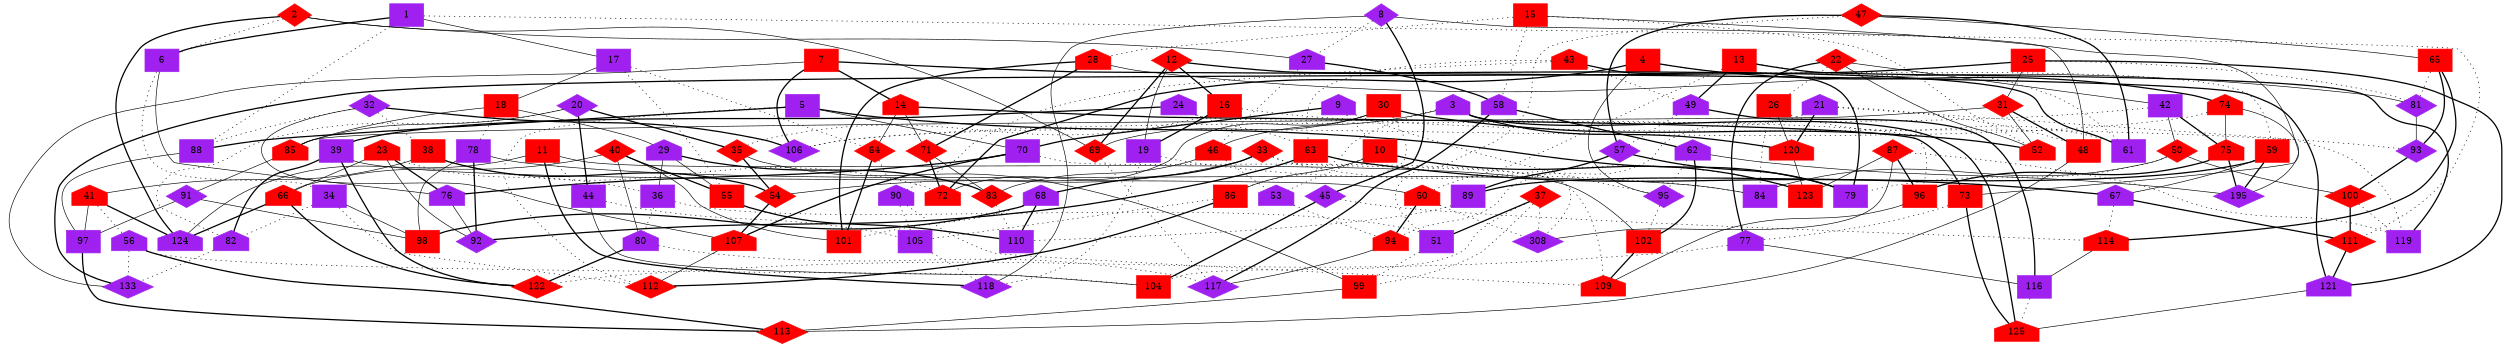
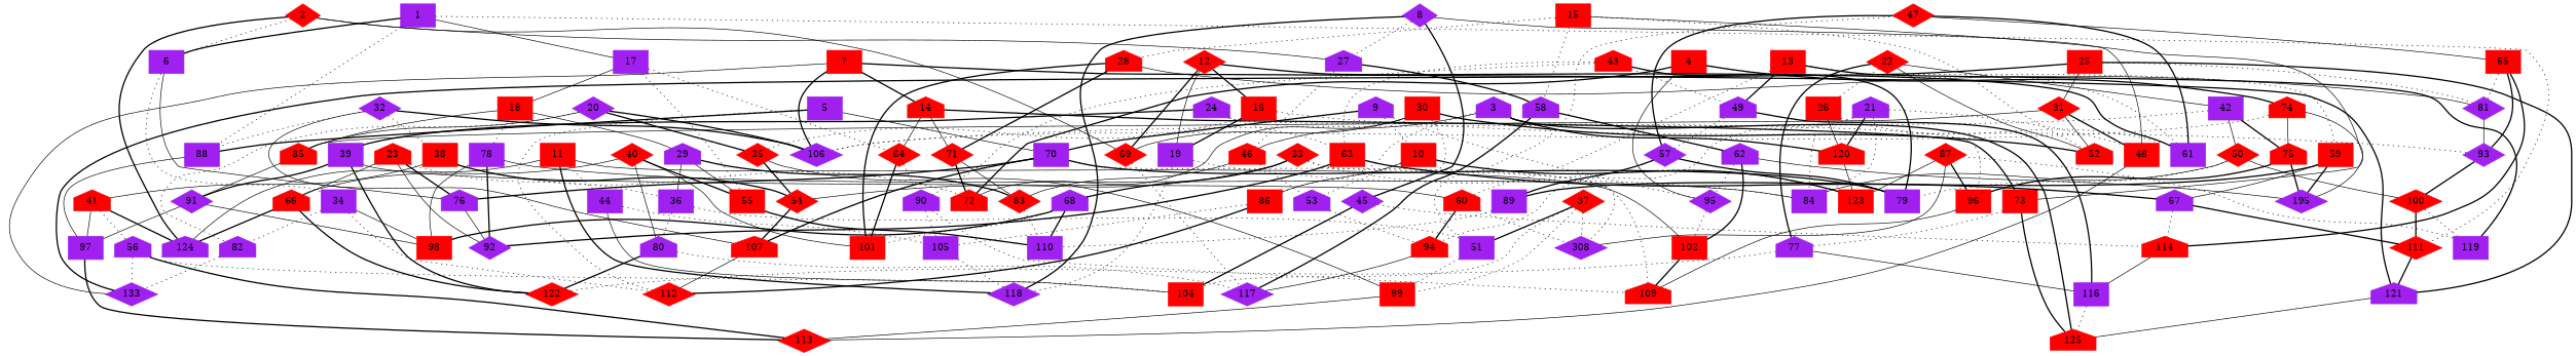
  graph {
    node [color=red shape=box style=filled]
    edge [style=bold]
    1 [color=purple]
    6 [color=purple]
    17 [color=purple]
    88 [color=purple]
    111 [shape=diamond]
    34 [color=purple]
    76 [color=purple shape=house]
    64 [shape=diamond]
    18
    55
    97 [color=purple]
    121 [color=purple shape=house]
    2 [shape=diamond]
    27 [color=purple shape=house]
    69 [shape=diamond]
    124 [color=purple shape=house]
    46 [shape=house]
    58 [color=purple shape=house]
    117 [color=purple shape=diamond]
    3 [color=purple shape=house]
    86
    120 [shape=house]
    125 [shape=house]
    53 [color=purple shape=house]
    83 [shape=diamond]
    112 [shape=diamond]
    105 [color=purple]
    123
    4
    59
    72 [shape=house]
    74 [shape=house]
    95 [color=purple shape=diamond]
    89 [color=purple]
    67 [color=purple shape=house]
    n36 [color=purple label=195 shape=diamond]
    106 [color=purple shape=diamond]
    75 [shape=house]
    102
    5 [color=purple]
    79 [color=purple]
    70 [color=purple]
    94 [shape=house]
    82 [color=purple shape=house]
    98
    92 [color=purple shape=diamond]
    14 [shape=house]
    7
    n49 [color=purple label=133 shape=diamond]
    71 [shape=diamond]
    73
    8 [color=purple shape=diamond]
    45 [color=purple shape=diamond]
    48
    118 [color=purple shape=diamond]
    104
    114 [shape=house]
    113 [shape=diamond]
    9 [color=purple shape=house]
    10
    107 [shape=house]
    109 [shape=house]
    11
    44 [color=purple]
    12 [shape=diamond]
    16
    19 [color=purple]
    61 [color=purple]
    35 [shape=diamond]
    93 [color=purple shape=diamond]
    84 [color=purple]
    13
    49 [color=purple shape=house]
    60 [shape=house]
    119 [color=purple]
    57 [color=purple shape=diamond]
    116 [color=purple]
    n78 [color=purple label=308 shape=diamond]
    101
    90 [color=purple shape=house]
    77 [color=purple shape=house]
    15
    28 [shape=house]
    52 [shape=house]
    81 [color=purple shape=diamond]
    62 [color=purple shape=house]
    54 [shape=diamond]
    99
    100 [shape=diamond]
    29 [color=purple shape=house]
    78 [color=purple]
    85 [shape=house]
    110 [color=purple]
    36 [color=purple]
    91 [color=purple shape=diamond]
    20 [color=purple shape=diamond]
    21 [color=purple shape=house]
    22 [shape=diamond]
    26
    42 [color=purple]
    50 [shape=diamond]
    122 [shape=diamond]
    23 [shape=house]
    66 [shape=house]
    51 [color=purple]
    80 [color=purple shape=house]
    24 [color=purple shape=house]
    39 [color=purple]
    63
    96
    25
    31 [shape=diamond]
    30
    32 [color=purple shape=diamond]
    38
    41 [shape=house]
    33 [shape=diamond]
    68 [color=purple shape=house]
    37 [shape=diamond]
    56 [color=purple shape=house]
    40 [shape=diamond]
    43 [shape=house]
    47 [shape=diamond]
    65
    87 [shape=diamond]
    1 -- 6
    1 -- 17 [style=solid]
    1 -- 88 [style=dotted]
    1 -- 111 [style=dotted]
    6 -- 34 [style=dotted]
    6 -- 76 [style=solid]
    17 -- 64 [style=dotted]
    17 -- 18 [style=solid]
    17 -- 55 [style=dotted]
    88 -- 97 [style=solid]
    111 -- 121
    34 -- 112 [style=dotted]
    34 -- 82 [style=dotted]
    34 -- 98 [style=solid]
    76 -- 92 [style=solid]
    64 -- 101
    64 -- 90 [style=dotted]
    18 -- 29 [style=solid]
    18 -- 78 [style=dotted]
    18 -- 85 [style=solid]
    55 -- 110
    97 -- 113
    121 -- 125 [style=solid]
    2 -- 6 [style=dotted]
    2 -- 27 [style=solid]
    2 -- 69 [style=solid]
    2 -- 124
    27 -- 46 [style=dotted]
    27 -- 58
    69 -- 117 [style=dotted]
    46 -- 53 [style=dotted]
    46 -- 83 [style=solid]
    58 -- 117
    58 -- 62
    3 -- 46 [style=solid]
    3 -- 86 [style=dotted]
    3 -- 120
    3 -- 125
    86 -- 112
    86 -- 105 [style=dotted]
    120 -- 123 [style=solid]
    53 -- 94 [style=dotted]
    83 -- 110 [style=dotted]
    105 -- 118 [style=dotted]
    4 -- 59 [style=dotted]
    4 -- 72
    4 -- 74
    4 -- 95 [style=solid]
    59 -- 89
    59 -- 67 [style=solid]
    59 -- n36
    74 -- n36 [style=solid]
    74 -- 106 [style=dotted]
    74 -- 75 [style=solid]
    95 -- 102 [style=dotted]
    89 -- 110 [style=dotted]
    67 -- 111
    67 -- 114 [style=dotted]
    75 -- n36
    75 -- 96
    102 -- 109
    5 -- 88
    5 -- 112 [style=dotted]
-   5 -- 79
+   70 -- 79
    5 -- 70 [style=solid]
    70 -- 76
    70 -- 107
    70 -- 109 [style=dotted]
    94 -- 117 [style=solid]
    82 -- n49 [style=dotted]
    14 -- 64 [style=solid]
    14 -- 71 [style=solid]
    14 -- 73
    7 -- 121
    7 -- 106
    7 -- 14
    7 -- n49 [style=solid]
    71 -- 83 [style=solid]
    71 -- 72
    73 -- 125
    73 -- 77 [style=dotted]
    8 -- 27 [style=dotted]
    8 -- 45
    8 -- 48 [style=solid]
-   8 -- 118 [style=solid]
+   8 -- 118
    45 -- 104
    45 -- 114 [style=dotted]
    48 -- 113 [style=solid]
    114 -- 116 [style=solid]
    9 -- 95 [style=dotted]
    9 -- 70
    9 -- 10 [style=dotted]
    10 -- 86 [style=solid]
    10 -- 53 [style=dotted]
    10 -- 123
    107 -- 112 [style=solid]
    11 -- 124 [style=solid]
    11 -- 102 [style=solid]
    11 -- 118
    11 -- 44 [style=dotted]
    44 -- 105 [style=dotted]
    44 -- 104 [style=solid]
    12 -- 69
    12 -- 16
    12 -- 19 [style=solid]
    12 -- 61
    16 -- 19
    16 -- 35 [style=dotted]
    16 -- 93 [style=dotted]
    19 -- 118 [style=dotted]
    19 -- 84 [style=dotted]
    35 -- 54
    35 -- 99 [style=solid]
    93 -- 100
    13 -- 61 [style=dotted]
    13 -- 49
    13 -- 60 [style=dotted]
    13 -- 119
    49 -- 57 [style=dotted]
    49 -- 116
    60 -- 94
    60 -- n78 [style=dotted]
    57 -- 89
    57 -- 79
    116 -- 125 [style=dotted]
    90 -- 105 [style=dotted]
    90 -- 109 [style=dotted]
    77 -- 116 [style=solid]
    77 -- 122 [style=dotted]
    15 -- 58 [style=dotted]
    15 -- 73 [style=solid]
    15 -- 28 [style=dotted]
    15 -- 52 [style=dotted]
    28 -- 71
    28 -- 101
    28 -- 81 [style=solid]
    81 -- 93 [style=solid]
    62 -- 95 [style=dotted]
    62 -- n36 [style=solid]
    62 -- 102
    54 -- 107
    99 -- 113 [style=solid]
    100 -- 111
    100 -- 119 [style=dotted]
    29 -- 55 [style=solid]
    29 -- 83
    29 -- 36 [style=solid]
    78 -- 98 [style=solid]
    78 -- 92
    78 -- 84 [style=solid]
    85 -- 91 [style=solid]
    36 -- 51 [style=dotted]
    36 -- 80 [style=dotted]
    91 -- 97 [style=solid]
    91 -- 98 [style=solid]
    20 -- 82 [style=dotted]
-   20 -- 44
+   20 -- 106
    20 -- 35
    20 -- 85 [style=solid]
    21 -- 120
    21 -- 94 [style=dotted]
    21 -- 48 [style=dotted]
-   21 -- 119 [style=dotted]
+   21 -- 84 [style=dotted]
    22 -- 77
    22 -- 52 [style=solid]
    22 -- 26 [style=dotted]
    22 -- 42 [style=solid]
    26 -- 120 [style=solid]
    26 -- 61 [style=dotted]
    26 -- 84 [style=dotted]
    42 -- 106 [style=dotted]
    42 -- 75
    42 -- 50 [style=solid]
    50 -- 79 [style=dotted]
    50 -- 84 [style=solid]
    50 -- 100 [style=solid]
    23 -- 76
    23 -- 92 [style=solid]
    23 -- 36 [style=dotted]
    23 -- 66 [style=solid]
    66 -- 124
    66 -- 122
    51 -- 99 [style=dotted]
    80 -- 117 [style=dotted]
    80 -- 122
    24 -- 39
    24 -- 63 [style=dotted]
    24 -- 96 [style=dotted]
    39 -- 60 [style=solid]
-   39 -- 82
+   39 -- 91
    39 -- 122
    63 -- 67
    63 -- 92
    96 -- 109 [style=solid]
    25 -- 121
    25 -- n49
    25 -- 81 [style=dotted]
    25 -- 31 [style=solid]
    31 -- 48
    31 -- 52 [style=solid]
    31 -- 85 [style=solid]
    30 -- 69 [style=solid]
    30 -- 72 [style=solid]
    30 -- 45 [style=dotted]
    30 -- 52
    32 -- 88 [style=dotted]
    32 -- 106
    32 -- 107 [style=solid]
    32 -- 38 [style=dotted]
    38 -- 72 [style=dotted]
    38 -- 54
    38 -- 41 [style=solid]
    41 -- 97 [style=solid]
    41 -- 124
    41 -- 56 [style=dotted]
    33 -- 123 [style=dotted]
    33 -- n78 [style=dotted]
    33 -- 54 [style=solid]
    33 -- 68
    68 -- 98
    68 -- 101 [style=dotted]
    68 -- 110
    37 -- 104 [style=dotted]
    37 -- n78 [style=dotted]
    37 -- 99 [style=dotted]
    37 -- 51
    56 -- n49 [style=dotted]
    56 -- 104 [style=dotted]
    56 -- 113
    40 -- 55
    40 -- 101 [style=solid]
    40 -- 66 [style=solid]
    40 -- 80 [style=solid]
    43 -- 79
    43 -- 49 [style=dotted]
    43 -- 90 [style=dotted]
    43 -- 63 [style=dotted]
    47 -- 61
    47 -- 57
    47 -- 51 [style=dotted]
    47 -- 65 [style=solid]
    65 -- 114
    65 -- 93
    65 -- 81 [style=dotted]
    87 -- 123 [style=solid]
    87 -- 119 [style=dotted]
    87 -- n78 [style=solid]
    87 -- 96
  }
